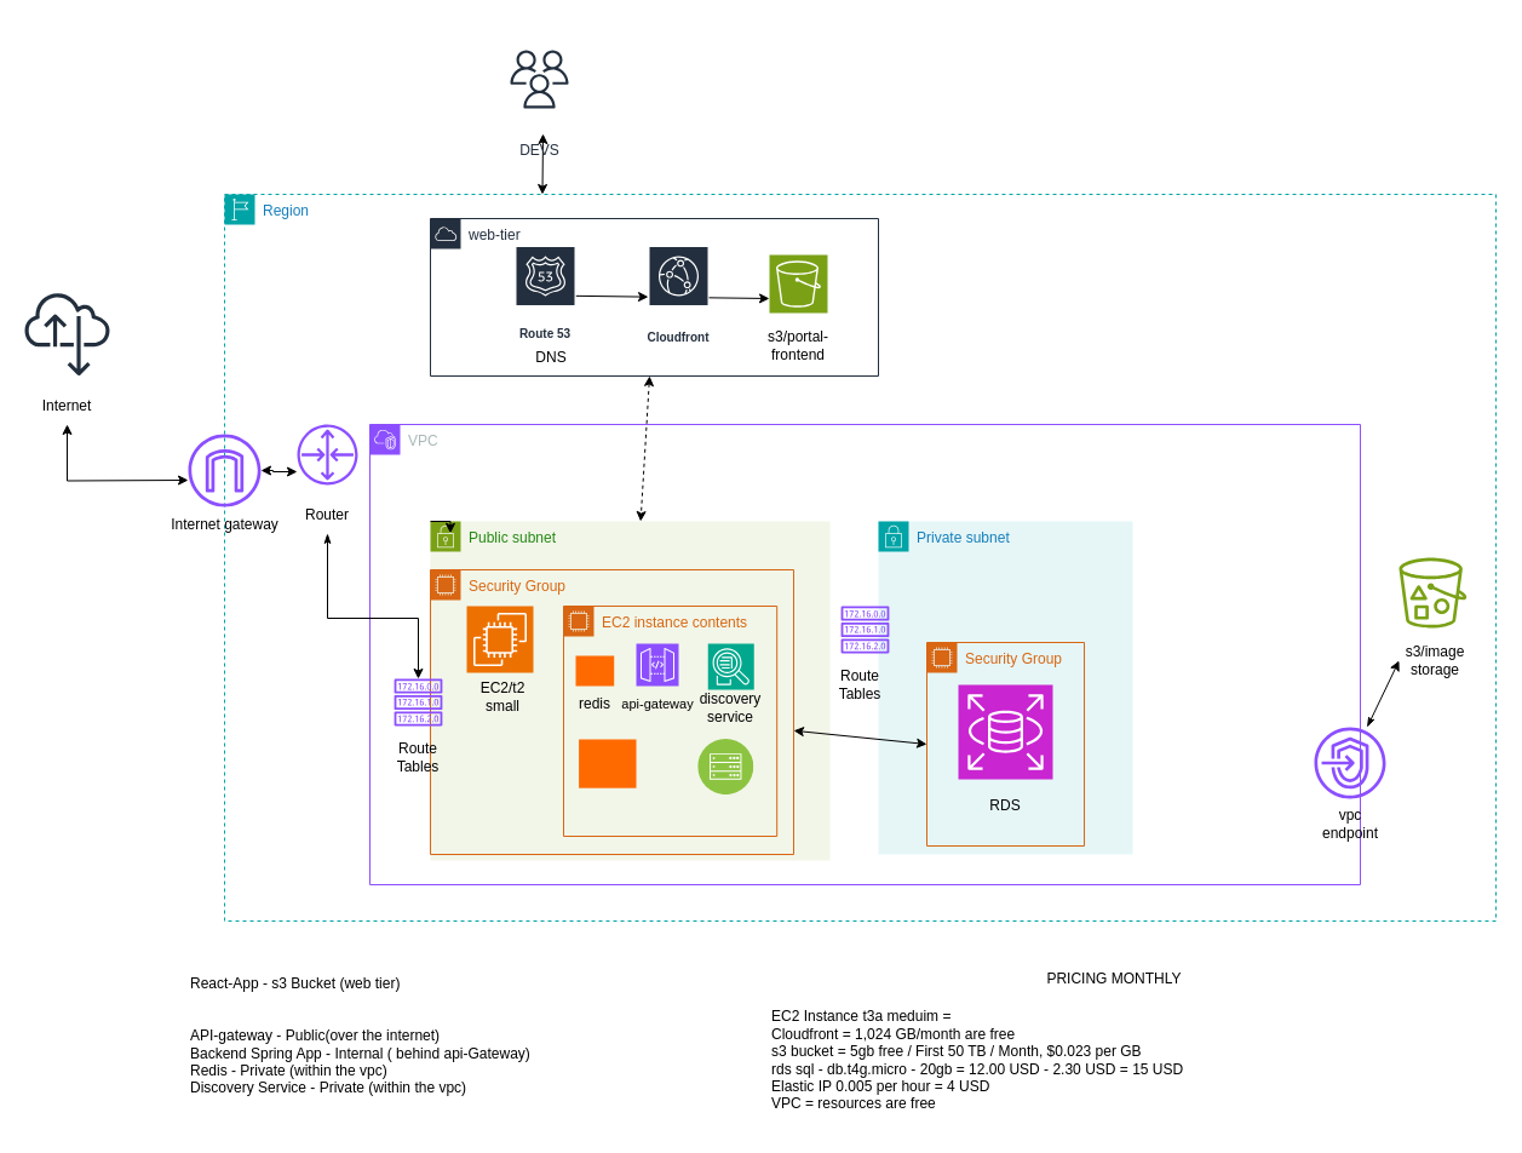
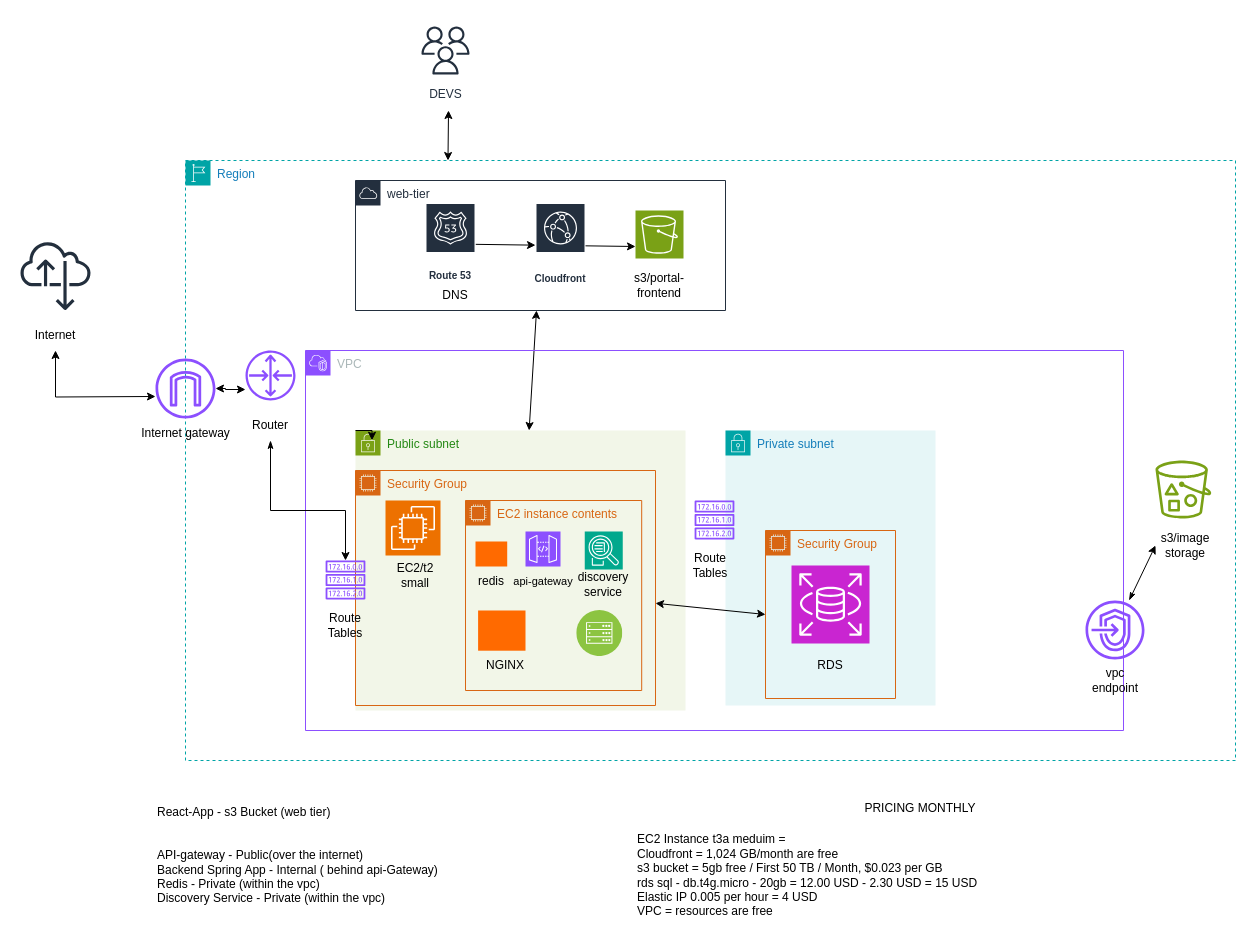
  <mxCell id="0" />
  <mxCell id="1" parent="0" />
  <mxCell id="2" value="Region" style="points=[[0,0],[0.25,0],[0.5,0],[0.75,0],[1,0],[1,0.25],[1,0.5],[1,0.75],[1,1],[0.75,1],[0.5,1],[0.25,1],[0,1],[0,0.75],[0,0.5],[0,0.25]];outlineConnect=0;gradientColor=none;html=1;whiteSpace=wrap;fontSize=12;fontStyle=0;container=1;pointerEvents=0;collapsible=0;recursiveResize=0;shape=mxgraph.aws4.group;grIcon=mxgraph.aws4.group_region;strokeColor=#00A4A6;fillColor=none;verticalAlign=top;align=left;spacingLeft=30;fontColor=#147EBA;dashed=1;" parent="1" vertex="1"><mxGeometry x="185" y="160" width="1050" height="600" as="geometry" /></mxCell>
  <mxCell id="3" value="" style="sketch=0;outlineConnect=0;fontColor=#232F3E;gradientColor=none;fillColor=#7AA116;strokeColor=none;dashed=0;verticalLabelPosition=bottom;verticalAlign=top;align=center;html=1;fontSize=12;fontStyle=0;aspect=fixed;pointerEvents=1;shape=mxgraph.aws4.bucket_with_objects;" parent="2" vertex="1"><mxGeometry x="970" y="300" width="55.77" height="58" as="geometry" /></mxCell>
  <mxCell id="4" value="" style="sketch=0;outlineConnect=0;fontColor=#232F3E;gradientColor=none;fillColor=#8C4FFF;strokeColor=none;dashed=0;verticalLabelPosition=bottom;verticalAlign=top;align=center;html=1;fontSize=12;fontStyle=0;aspect=fixed;pointerEvents=1;shape=mxgraph.aws4.router;" parent="2" vertex="1"><mxGeometry x="60" y="190" width="50" height="50" as="geometry" /></mxCell>
  <mxCell id="5" value="web-tier" style="points=[[0,0],[0.25,0],[0.5,0],[0.75,0],[1,0],[1,0.25],[1,0.5],[1,0.75],[1,1],[0.75,1],[0.5,1],[0.25,1],[0,1],[0,0.75],[0,0.5],[0,0.25]];outlineConnect=0;gradientColor=none;html=1;whiteSpace=wrap;fontSize=12;fontStyle=0;container=1;pointerEvents=0;collapsible=0;recursiveResize=0;shape=mxgraph.aws4.group;grIcon=mxgraph.aws4.group_aws_cloud;strokeColor=#232F3E;fillColor=none;verticalAlign=top;align=left;spacingLeft=30;fontColor=#232F3E;dashed=0;" parent="2" vertex="1"><mxGeometry x="170" y="20" width="370" height="130" as="geometry" /></mxCell>
  <mxCell id="6" value="Cloudfront" style="sketch=0;outlineConnect=0;fontColor=#232F3E;gradientColor=none;strokeColor=#ffffff;fillColor=#232F3E;dashed=0;verticalLabelPosition=middle;verticalAlign=bottom;align=center;html=1;whiteSpace=wrap;fontSize=10;fontStyle=1;spacing=3;shape=mxgraph.aws4.productIcon;prIcon=mxgraph.aws4.cloudfront;" parent="5" vertex="1"><mxGeometry x="180" y="22.5" width="50" height="85" as="geometry" /></mxCell>
  <mxCell id="7" value="" style="sketch=0;points=[[0,0,0],[0.25,0,0],[0.5,0,0],[0.75,0,0],[1,0,0],[0,1,0],[0.25,1,0],[0.5,1,0],[0.75,1,0],[1,1,0],[0,0.25,0],[0,0.5,0],[0,0.75,0],[1,0.25,0],[1,0.5,0],[1,0.75,0]];outlineConnect=0;fontColor=#232F3E;fillColor=#7AA116;strokeColor=#ffffff;dashed=0;verticalLabelPosition=bottom;verticalAlign=top;align=center;html=1;fontSize=12;fontStyle=0;aspect=fixed;shape=mxgraph.aws4.resourceIcon;resIcon=mxgraph.aws4.s3;" parent="5" vertex="1"><mxGeometry x="280" y="30" width="48" height="48" as="geometry" /></mxCell>
  <mxCell id="8" style="rounded=0;orthogonalLoop=1;jettySize=auto;html=1;" parent="5" source="9" target="6" edge="1"><mxGeometry relative="1" as="geometry" /></mxCell>
  <mxCell id="9" value="Route 53" style="sketch=0;outlineConnect=0;fontColor=#232F3E;gradientColor=none;strokeColor=#ffffff;fillColor=#232F3E;dashed=0;verticalLabelPosition=middle;verticalAlign=bottom;align=center;html=1;whiteSpace=wrap;fontSize=10;fontStyle=1;spacing=3;shape=mxgraph.aws4.productIcon;prIcon=mxgraph.aws4.route_53;" parent="5" vertex="1"><mxGeometry x="70" y="22.5" width="50" height="82" as="geometry" /></mxCell>
  <mxCell id="10" value="s3/portal-frontend" style="text;strokeColor=none;align=center;fillColor=none;html=1;verticalAlign=middle;whiteSpace=wrap;rounded=0;" parent="5" vertex="1"><mxGeometry x="274" y="90" width="60" height="30" as="geometry" /></mxCell>
  <mxCell id="11" style="rounded=0;orthogonalLoop=1;jettySize=auto;html=1;entryX=0;entryY=0.75;entryDx=0;entryDy=0;entryPerimeter=0;" parent="5" source="6" target="7" edge="1"><mxGeometry relative="1" as="geometry" /></mxCell>
  <mxCell id="12" value="DNS" style="text;strokeColor=none;align=center;fillColor=none;html=1;verticalAlign=middle;whiteSpace=wrap;rounded=0;" parent="5" vertex="1"><mxGeometry x="70" y="100" width="60" height="30" as="geometry" /></mxCell>
  <mxCell id="13" value="s3/image storage" style="text;strokeColor=none;align=center;fillColor=none;html=1;verticalAlign=middle;whiteSpace=wrap;rounded=0;" parent="2" vertex="1"><mxGeometry x="970" y="370" width="60" height="30" as="geometry" /></mxCell>
  <mxCell id="14" value="Router" style="text;strokeColor=none;align=center;fillColor=none;html=1;verticalAlign=middle;whiteSpace=wrap;rounded=0;" parent="2" vertex="1"><mxGeometry x="55" y="250" width="60" height="30" as="geometry" /></mxCell>
- <mxCell id="15" style="edgeStyle=none;rounded=0;orthogonalLoop=1;jettySize=auto;html=1;startArrow=classic;startFill=1;dashed=1;" parent="2" source="5" target="17" edge="1"><mxGeometry relative="1" as="geometry" /></mxCell>
+ <mxCell id="15" style="edgeStyle=none;rounded=0;orthogonalLoop=1;jettySize=auto;html=1;startArrow=classic;startFill=1;" parent="2" source="5" target="17" edge="1"><mxGeometry relative="1" as="geometry" /></mxCell>
  <mxCell id="16" value="VPC" style="points=[[0,0],[0.25,0],[0.5,0],[0.75,0],[1,0],[1,0.25],[1,0.5],[1,0.75],[1,1],[0.75,1],[0.5,1],[0.25,1],[0,1],[0,0.75],[0,0.5],[0,0.25]];outlineConnect=0;gradientColor=none;html=1;whiteSpace=wrap;fontSize=12;fontStyle=0;container=1;pointerEvents=0;collapsible=0;recursiveResize=0;shape=mxgraph.aws4.group;grIcon=mxgraph.aws4.group_vpc2;strokeColor=#8C4FFF;fillColor=none;verticalAlign=top;align=left;spacingLeft=30;fontColor=#AAB7B8;dashed=0;" parent="1" vertex="1"><mxGeometry x="305" y="350" width="818" height="380" as="geometry" /></mxCell>
  <mxCell id="17" value="Public subnet" style="points=[[0,0],[0.25,0],[0.5,0],[0.75,0],[1,0],[1,0.25],[1,0.5],[1,0.75],[1,1],[0.75,1],[0.5,1],[0.25,1],[0,1],[0,0.75],[0,0.5],[0,0.25]];outlineConnect=0;gradientColor=none;html=1;whiteSpace=wrap;fontSize=12;fontStyle=0;container=1;pointerEvents=0;collapsible=0;recursiveResize=0;shape=mxgraph.aws4.group;grIcon=mxgraph.aws4.group_security_group;grStroke=0;strokeColor=#7AA116;fillColor=#F2F6E8;verticalAlign=top;align=left;spacingLeft=30;fontColor=#248814;dashed=0;" parent="16" vertex="1"><mxGeometry x="50" y="80" width="330" height="280" as="geometry" /></mxCell>
  <mxCell id="18" value="Security Group" style="points=[[0,0],[0.25,0],[0.5,0],[0.75,0],[1,0],[1,0.25],[1,0.5],[1,0.75],[1,1],[0.75,1],[0.5,1],[0.25,1],[0,1],[0,0.75],[0,0.5],[0,0.25]];outlineConnect=0;gradientColor=none;html=1;whiteSpace=wrap;fontSize=12;fontStyle=0;container=1;pointerEvents=0;collapsible=0;recursiveResize=0;shape=mxgraph.aws4.group;grIcon=mxgraph.aws4.group_ec2_instance_contents;strokeColor=#D86613;fillColor=none;verticalAlign=top;align=left;spacingLeft=30;fontColor=#D86613;dashed=0;" parent="17" vertex="1"><mxGeometry y="40" width="300" height="235" as="geometry" /></mxCell>
  <mxCell id="19" value="" style="sketch=0;points=[[0,0,0],[0.25,0,0],[0.5,0,0],[0.75,0,0],[1,0,0],[0,1,0],[0.25,1,0],[0.5,1,0],[0.75,1,0],[1,1,0],[0,0.25,0],[0,0.5,0],[0,0.75,0],[1,0.25,0],[1,0.5,0],[1,0.75,0]];outlineConnect=0;fontColor=#232F3E;fillColor=#ED7100;strokeColor=#ffffff;dashed=0;verticalLabelPosition=bottom;verticalAlign=top;align=center;html=1;fontSize=12;fontStyle=0;aspect=fixed;shape=mxgraph.aws4.resourceIcon;resIcon=mxgraph.aws4.ec2;" parent="18" vertex="1"><mxGeometry x="30" y="30" width="55" height="55" as="geometry" /></mxCell>
  <mxCell id="20" value="EC2/t2 small" style="text;strokeColor=none;align=center;fillColor=none;html=1;verticalAlign=middle;whiteSpace=wrap;rounded=0;" parent="18" vertex="1"><mxGeometry x="30" y="90" width="60" height="30" as="geometry" /></mxCell>
  <mxCell id="21" value="EC2 instance contents" style="points=[[0,0],[0.25,0],[0.5,0],[0.75,0],[1,0],[1,0.25],[1,0.5],[1,0.75],[1,1],[0.75,1],[0.5,1],[0.25,1],[0,1],[0,0.75],[0,0.5],[0,0.25]];outlineConnect=0;gradientColor=none;html=1;whiteSpace=wrap;fontSize=12;fontStyle=0;container=1;pointerEvents=0;collapsible=0;recursiveResize=0;shape=mxgraph.aws4.group;grIcon=mxgraph.aws4.group_ec2_instance_contents;strokeColor=#D86613;fillColor=none;verticalAlign=top;align=left;spacingLeft=30;fontColor=#D86613;dashed=0;" parent="18" vertex="1"><mxGeometry x="110" y="30" width="176.2" height="190" as="geometry" /></mxCell>
  <mxCell id="22" value="" style="points=[];aspect=fixed;html=1;align=center;shadow=0;dashed=0;fillColor=#FF6A00;strokeColor=none;shape=mxgraph.alibaba_cloud.redis_kvstore;" parent="21" vertex="1"><mxGeometry x="10" y="41" width="31.7" height="25" as="geometry" /></mxCell>
  <mxCell id="23" value="" style="sketch=0;points=[[0,0,0],[0.25,0,0],[0.5,0,0],[0.75,0,0],[1,0,0],[0,1,0],[0.25,1,0],[0.5,1,0],[0.75,1,0],[1,1,0],[0,0.25,0],[0,0.5,0],[0,0.75,0],[1,0.25,0],[1,0.5,0],[1,0.75,0]];outlineConnect=0;fontColor=#232F3E;fillColor=#8C4FFF;strokeColor=#ffffff;dashed=0;verticalLabelPosition=bottom;verticalAlign=top;align=center;html=1;fontSize=12;fontStyle=0;aspect=fixed;shape=mxgraph.aws4.resourceIcon;resIcon=mxgraph.aws4.api_gateway;" parent="21" vertex="1"><mxGeometry x="60" y="31" width="35" height="35" as="geometry" /></mxCell>
  <mxCell id="24" value="redis" style="text;strokeColor=none;align=center;fillColor=none;html=1;verticalAlign=middle;whiteSpace=wrap;rounded=0;" parent="21" vertex="1"><mxGeometry x="-4.15" y="66" width="60" height="30" as="geometry" /></mxCell>
  <mxCell id="25" value="&lt;font style=&quot;font-size: 11px;&quot;&gt;api-gateway&lt;/font&gt;" style="text;strokeColor=none;align=center;fillColor=none;html=1;verticalAlign=middle;whiteSpace=wrap;rounded=0;" parent="21" vertex="1"><mxGeometry x="41.7" y="66" width="71.5" height="30" as="geometry" /></mxCell>
  <mxCell id="26" value="" style="sketch=0;points=[[0,0,0],[0.25,0,0],[0.5,0,0],[0.75,0,0],[1,0,0],[0,1,0],[0.25,1,0],[0.5,1,0],[0.75,1,0],[1,1,0],[0,0.25,0],[0,0.5,0],[0,0.75,0],[1,0.25,0],[1,0.5,0],[1,0.75,0]];outlineConnect=0;fontColor=#232F3E;fillColor=#01A88D;strokeColor=#ffffff;dashed=0;verticalLabelPosition=bottom;verticalAlign=top;align=center;html=1;fontSize=12;fontStyle=0;aspect=fixed;shape=mxgraph.aws4.resourceIcon;resIcon=mxgraph.aws4.application_discovery_service;" parent="21" vertex="1"><mxGeometry x="119.25" y="31" width="38" height="38" as="geometry" /></mxCell>
  <mxCell id="27" value="discovery service" style="text;strokeColor=none;align=center;fillColor=none;html=1;verticalAlign=middle;whiteSpace=wrap;rounded=0;" parent="21" vertex="1"><mxGeometry x="108.25" y="69" width="60" height="30" as="geometry" /></mxCell>
  <mxCell id="28" value="" style="image;aspect=fixed;perimeter=ellipsePerimeter;html=1;align=center;shadow=0;dashed=0;fontColor=#4277BB;labelBackgroundColor=default;fontSize=12;spacingTop=3;image=img/lib/ibm/infrastructure/mobile_backend.svg;" parent="21" vertex="1"><mxGeometry x="111.25" y="110" width="46" height="46" as="geometry" /></mxCell>
  <mxCell id="29" value="" style="points=[];aspect=fixed;html=1;align=center;shadow=0;dashed=0;fillColor=#FF6A00;strokeColor=none;shape=mxgraph.alibaba_cloud.alb_application_load_balancer_01;" parent="21" vertex="1"><mxGeometry x="12.6" y="110.0" width="47.4" height="40.2" as="geometry" /></mxCell>
+ <mxCell id="30" value="NGINX" style="text;strokeColor=none;align=center;fillColor=none;html=1;verticalAlign=middle;whiteSpace=wrap;rounded=0;" parent="21" vertex="1"><mxGeometry x="10" y="150.2" width="60" height="30" as="geometry" /></mxCell>
  <mxCell id="31" value="Private subnet" style="points=[[0,0],[0.25,0],[0.5,0],[0.75,0],[1,0],[1,0.25],[1,0.5],[1,0.75],[1,1],[0.75,1],[0.5,1],[0.25,1],[0,1],[0,0.75],[0,0.5],[0,0.25]];outlineConnect=0;gradientColor=none;html=1;whiteSpace=wrap;fontSize=12;fontStyle=0;container=1;pointerEvents=0;collapsible=0;recursiveResize=0;shape=mxgraph.aws4.group;grIcon=mxgraph.aws4.group_security_group;grStroke=0;strokeColor=#00A4A6;fillColor=#E6F6F7;verticalAlign=top;align=left;spacingLeft=30;fontColor=#147EBA;dashed=0;" parent="16" vertex="1"><mxGeometry x="420" y="80" width="210" height="275" as="geometry" /></mxCell>
  <mxCell id="32" value="Security Group" style="points=[[0,0],[0.25,0],[0.5,0],[0.75,0],[1,0],[1,0.25],[1,0.5],[1,0.75],[1,1],[0.75,1],[0.5,1],[0.25,1],[0,1],[0,0.75],[0,0.5],[0,0.25]];outlineConnect=0;gradientColor=none;html=1;whiteSpace=wrap;fontSize=12;fontStyle=0;container=1;pointerEvents=0;collapsible=0;recursiveResize=0;shape=mxgraph.aws4.group;grIcon=mxgraph.aws4.group_ec2_instance_contents;strokeColor=#D86613;fillColor=none;verticalAlign=top;align=left;spacingLeft=30;fontColor=#D86613;dashed=0;" parent="31" vertex="1"><mxGeometry x="40" y="100" width="130" height="168" as="geometry" /></mxCell>
  <mxCell id="33" value="" style="sketch=0;points=[[0,0,0],[0.25,0,0],[0.5,0,0],[0.75,0,0],[1,0,0],[0,1,0],[0.25,1,0],[0.5,1,0],[0.75,1,0],[1,1,0],[0,0.25,0],[0,0.5,0],[0,0.75,0],[1,0.25,0],[1,0.5,0],[1,0.75,0]];outlineConnect=0;fontColor=#232F3E;fillColor=#C925D1;strokeColor=#ffffff;dashed=0;verticalLabelPosition=bottom;verticalAlign=top;align=center;html=1;fontSize=12;fontStyle=0;aspect=fixed;shape=mxgraph.aws4.resourceIcon;resIcon=mxgraph.aws4.rds;" parent="32" vertex="1"><mxGeometry x="26" y="35" width="78" height="78" as="geometry" /></mxCell>
  <mxCell id="34" value="RDS" style="text;strokeColor=none;align=center;fillColor=none;html=1;verticalAlign=middle;whiteSpace=wrap;rounded=0;" parent="32" vertex="1"><mxGeometry x="35" y="120" width="60" height="30" as="geometry" /></mxCell>
  <mxCell id="35" style="edgeStyle=orthogonalEdgeStyle;rounded=0;orthogonalLoop=1;jettySize=auto;html=1;exitX=0;exitY=0;exitDx=0;exitDy=0;entryX=0.05;entryY=0.035;entryDx=0;entryDy=0;entryPerimeter=0;" parent="16" source="17" target="17" edge="1"><mxGeometry relative="1" as="geometry" /></mxCell>
  <mxCell id="36" value="" style="sketch=0;outlineConnect=0;fontColor=#232F3E;gradientColor=none;fillColor=#8C4FFF;strokeColor=none;dashed=0;verticalLabelPosition=bottom;verticalAlign=top;align=center;html=1;fontSize=12;fontStyle=0;aspect=fixed;pointerEvents=1;shape=mxgraph.aws4.route_table;" parent="16" vertex="1"><mxGeometry x="20" y="210" width="40" height="38.98" as="geometry" /></mxCell>
  <mxCell id="37" value="" style="sketch=0;outlineConnect=0;fontColor=#232F3E;gradientColor=none;fillColor=#8C4FFF;strokeColor=none;dashed=0;verticalLabelPosition=bottom;verticalAlign=top;align=center;html=1;fontSize=12;fontStyle=0;aspect=fixed;pointerEvents=1;shape=mxgraph.aws4.endpoints;" parent="16" vertex="1"><mxGeometry x="780" y="250" width="59" height="59" as="geometry" /></mxCell>
  <mxCell id="38" value="Route Tables" style="text;strokeColor=none;align=center;fillColor=none;html=1;verticalAlign=middle;whiteSpace=wrap;rounded=0;" parent="16" vertex="1"><mxGeometry x="10" y="260" width="60" height="30" as="geometry" /></mxCell>
  <mxCell id="39" value="vpc endpoint" style="text;strokeColor=none;align=center;fillColor=none;html=1;verticalAlign=middle;whiteSpace=wrap;rounded=0;" parent="16" vertex="1"><mxGeometry x="780" y="315" width="60" height="30" as="geometry" /></mxCell>
  <mxCell id="40" value="" style="sketch=0;outlineConnect=0;fontColor=#232F3E;gradientColor=none;fillColor=#8C4FFF;strokeColor=none;dashed=0;verticalLabelPosition=bottom;verticalAlign=top;align=center;html=1;fontSize=12;fontStyle=0;aspect=fixed;pointerEvents=1;shape=mxgraph.aws4.route_table;" parent="16" vertex="1"><mxGeometry x="389" y="150" width="40" height="38.98" as="geometry" /></mxCell>
  <mxCell id="41" value="Route Tables" style="text;strokeColor=none;align=center;fillColor=none;html=1;verticalAlign=middle;whiteSpace=wrap;rounded=0;" parent="16" vertex="1"><mxGeometry x="375" y="200" width="60" height="30" as="geometry" /></mxCell>
  <mxCell id="42" style="edgeStyle=none;rounded=0;orthogonalLoop=1;jettySize=auto;html=1;exitX=0;exitY=0.5;exitDx=0;exitDy=0;startArrow=classic;startFill=1;" parent="16" source="32" target="18" edge="1"><mxGeometry relative="1" as="geometry" /></mxCell>
  <mxCell id="43" value="" style="sketch=0;outlineConnect=0;fontColor=#232F3E;gradientColor=none;fillColor=#232F3D;strokeColor=none;dashed=0;verticalLabelPosition=bottom;verticalAlign=top;align=center;html=1;fontSize=12;fontStyle=0;aspect=fixed;pointerEvents=1;shape=mxgraph.aws4.internet_alt22;" parent="1" vertex="1"><mxGeometry x="20" y="240" width="70" height="70" as="geometry" /></mxCell>
  <mxCell id="44" style="edgeStyle=orthogonalEdgeStyle;rounded=0;orthogonalLoop=1;jettySize=auto;html=1;startArrow=classic;startFill=1;" parent="1" source="46" target="4" edge="1"><mxGeometry relative="1" as="geometry"><mxPoint x="235" y="388" as="targetPoint" /><Array as="points"><mxPoint x="225" y="388" /><mxPoint x="225" y="389" /></Array></mxGeometry></mxCell>
  <mxCell id="45" style="edgeStyle=orthogonalEdgeStyle;rounded=0;orthogonalLoop=1;jettySize=auto;html=1;entryX=0.5;entryY=1;entryDx=0;entryDy=0;startArrow=classic;startFill=1;" parent="1" target="53" edge="1"><mxGeometry relative="1" as="geometry"><mxPoint x="155" y="396" as="sourcePoint" /><mxPoint x="55" y="358" as="targetPoint" /></mxGeometry></mxCell>
  <mxCell id="46" value="" style="sketch=0;outlineConnect=0;fontColor=#232F3E;gradientColor=none;fillColor=#8C4FFF;strokeColor=none;dashed=0;verticalLabelPosition=bottom;verticalAlign=top;align=center;html=1;fontSize=12;fontStyle=0;aspect=fixed;pointerEvents=1;shape=mxgraph.aws4.internet_gateway;" parent="1" vertex="1"><mxGeometry x="155" y="358" width="60" height="60" as="geometry" /></mxCell>
  <mxCell id="47" value="Internet gateway" style="text;html=1;align=center;verticalAlign=middle;resizable=0;points=[];autosize=1;strokeColor=none;fillColor=none;" parent="1" vertex="1"><mxGeometry x="130" y="418" width="110" height="30" as="geometry" /></mxCell>
  <mxCell id="48" style="edgeStyle=orthogonalEdgeStyle;rounded=0;orthogonalLoop=1;jettySize=auto;html=1;startArrow=classicThin;startFill=1;" parent="1" source="14" target="36" edge="1"><mxGeometry relative="1" as="geometry"><Array as="points"><mxPoint x="270" y="510" /><mxPoint x="345" y="510" /></Array></mxGeometry></mxCell>
  <mxCell id="49" style="edgeStyle=none;rounded=0;orthogonalLoop=1;jettySize=auto;html=1;entryX=0.25;entryY=0;entryDx=0;entryDy=0;startArrow=classic;startFill=1;" parent="1" target="2" edge="1"><mxGeometry relative="1" as="geometry"><mxPoint x="448" y="110" as="sourcePoint" /></mxGeometry></mxCell>
- <mxCell id="50" value="DEVS" style="sketch=0;outlineConnect=0;fontColor=#232F3E;gradientColor=none;strokeColor=#232F3E;fillColor=#ffffff;dashed=0;verticalLabelPosition=bottom;verticalAlign=top;align=center;html=1;fontSize=12;fontStyle=0;aspect=fixed;shape=mxgraph.aws4.resourceIcon;resIcon=mxgraph.aws4.users;" parent="1" vertex="1"><mxGeometry x="415" y="20" width="60" height="90" as="geometry" /></mxCell>
+ <mxCell id="50" value="DEVS" style="sketch=0;outlineConnect=0;fontColor=#232F3E;gradientColor=none;strokeColor=#232F3E;fillColor=#ffffff;dashed=0;verticalLabelPosition=bottom;verticalAlign=top;align=center;html=1;fontSize=12;fontStyle=0;aspect=fixed;shape=mxgraph.aws4.resourceIcon;resIcon=mxgraph.aws4.users;" parent="1" vertex="1"><mxGeometry x="415" y="20" width="60" height="60" as="geometry" /></mxCell>
  <mxCell id="51" value="React-App - s3 Bucket (web tier)&lt;br&gt;&lt;br&gt;&lt;br&gt;API-gateway - Public(over the internet)&lt;div&gt;Backend Spring App - Internal ( behind api-Gateway)&lt;/div&gt;&lt;div&gt;Redis - Private (within the vpc)&lt;/div&gt;&lt;div&gt;Discovery Service - Private (within the vpc)&lt;/div&gt;" style="text;strokeColor=none;align=left;fillColor=none;html=1;verticalAlign=middle;whiteSpace=wrap;rounded=0;" parent="1" vertex="1"><mxGeometry x="155" y="780" width="350" height="150" as="geometry" /></mxCell>
  <mxCell id="52" style="edgeStyle=none;rounded=0;orthogonalLoop=1;jettySize=auto;html=1;entryX=0;entryY=0.5;entryDx=0;entryDy=0;startArrow=classicThin;startFill=1;" parent="1" source="37" target="13" edge="1"><mxGeometry relative="1" as="geometry" /></mxCell>
  <mxCell id="53" value="Internet" style="text;strokeColor=none;align=center;fillColor=none;html=1;verticalAlign=middle;whiteSpace=wrap;rounded=0;" parent="1" vertex="1"><mxGeometry x="25" y="320" width="60" height="30" as="geometry" /></mxCell>
  <mxCell id="54" value="PRICING MONTHLY&lt;div&gt;&lt;br&gt;&lt;/div&gt;" style="text;strokeColor=none;align=center;fillColor=none;html=1;verticalAlign=middle;whiteSpace=wrap;rounded=0;" vertex="1" parent="1"><mxGeometry x="635" y="800" width="570" height="30" as="geometry" /></mxCell>
  <mxCell id="55" value="&lt;div&gt;EC2 Instance t3a meduim =&amp;nbsp;&lt;br&gt;Cloudfront =&amp;nbsp;1,024 GB/month are free&lt;br&gt;s3 bucket = 5gb free /&amp;nbsp;First 50 TB / Month, $0.023 per GB&lt;br&gt;rds sql - db.t4g.micro - 20gb =&amp;nbsp;12.00 USD -&amp;nbsp;2.30 USD = 15 USD&lt;br&gt;Elastic IP&amp;nbsp;0.005 per hour = 4 USD&lt;br&gt;VPC = resources are free&lt;/div&gt;" style="text;strokeColor=none;align=left;fillColor=none;html=1;verticalAlign=middle;whiteSpace=wrap;rounded=0;" vertex="1" parent="1"><mxGeometry x="635" y="820" width="570" height="110" as="geometry" /></mxCell>
